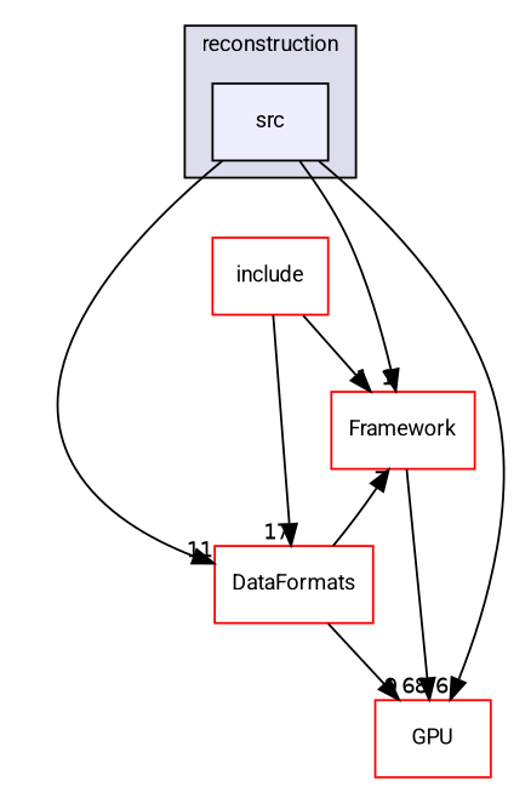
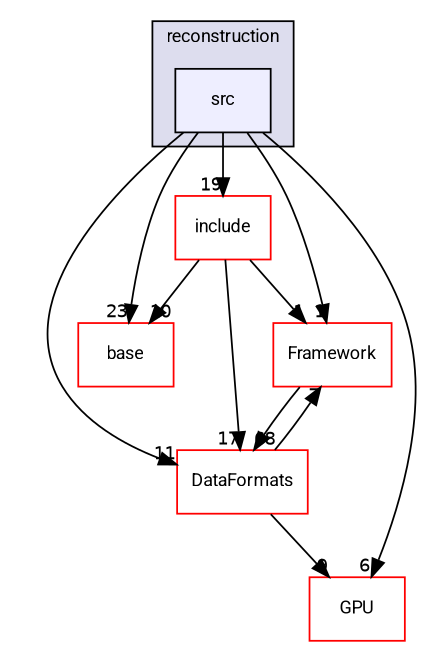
  digraph {
    compound=true
    fontname=Roboto
    node [fontname=Roboto fontsize=10 shape=box color=red]
    edge [fontname=Roboto headlabel=1 labeldistance=1.5 labelfontname=Helvetica labelfontsize=10]
    n1 [fillcolor="#eeeeff" label=src pencolor=black style=filled color=""]
+   n2 [label=base]
    n3 [label=include]
    n4 [label=GPU]
    n5 [label=Framework]
    n6 [label=DataFormats]
    subgraph cluster_1 {
      bgcolor="#ddddee"
      fontsize=10
      label=reconstruction
      pencolor=black
      n1
    }
+   n1 -> n2 [headlabel=23]
+   n1 -> n3 [headlabel=19]
    n1 -> n4 [headlabel=6]
    n1 -> n5
    n1 -> n6 [headlabel=11]
+   n3 -> n2 [headlabel=10]
    n3 -> n5
    n3 -> n6 [headlabel=17]
-   n5 -> n4 [headlabel=68]
+   n5 -> n6 [headlabel=68]
    n6 -> n4 [headlabel=9]
    n6 -> n5 [headlabel=7]
  }
